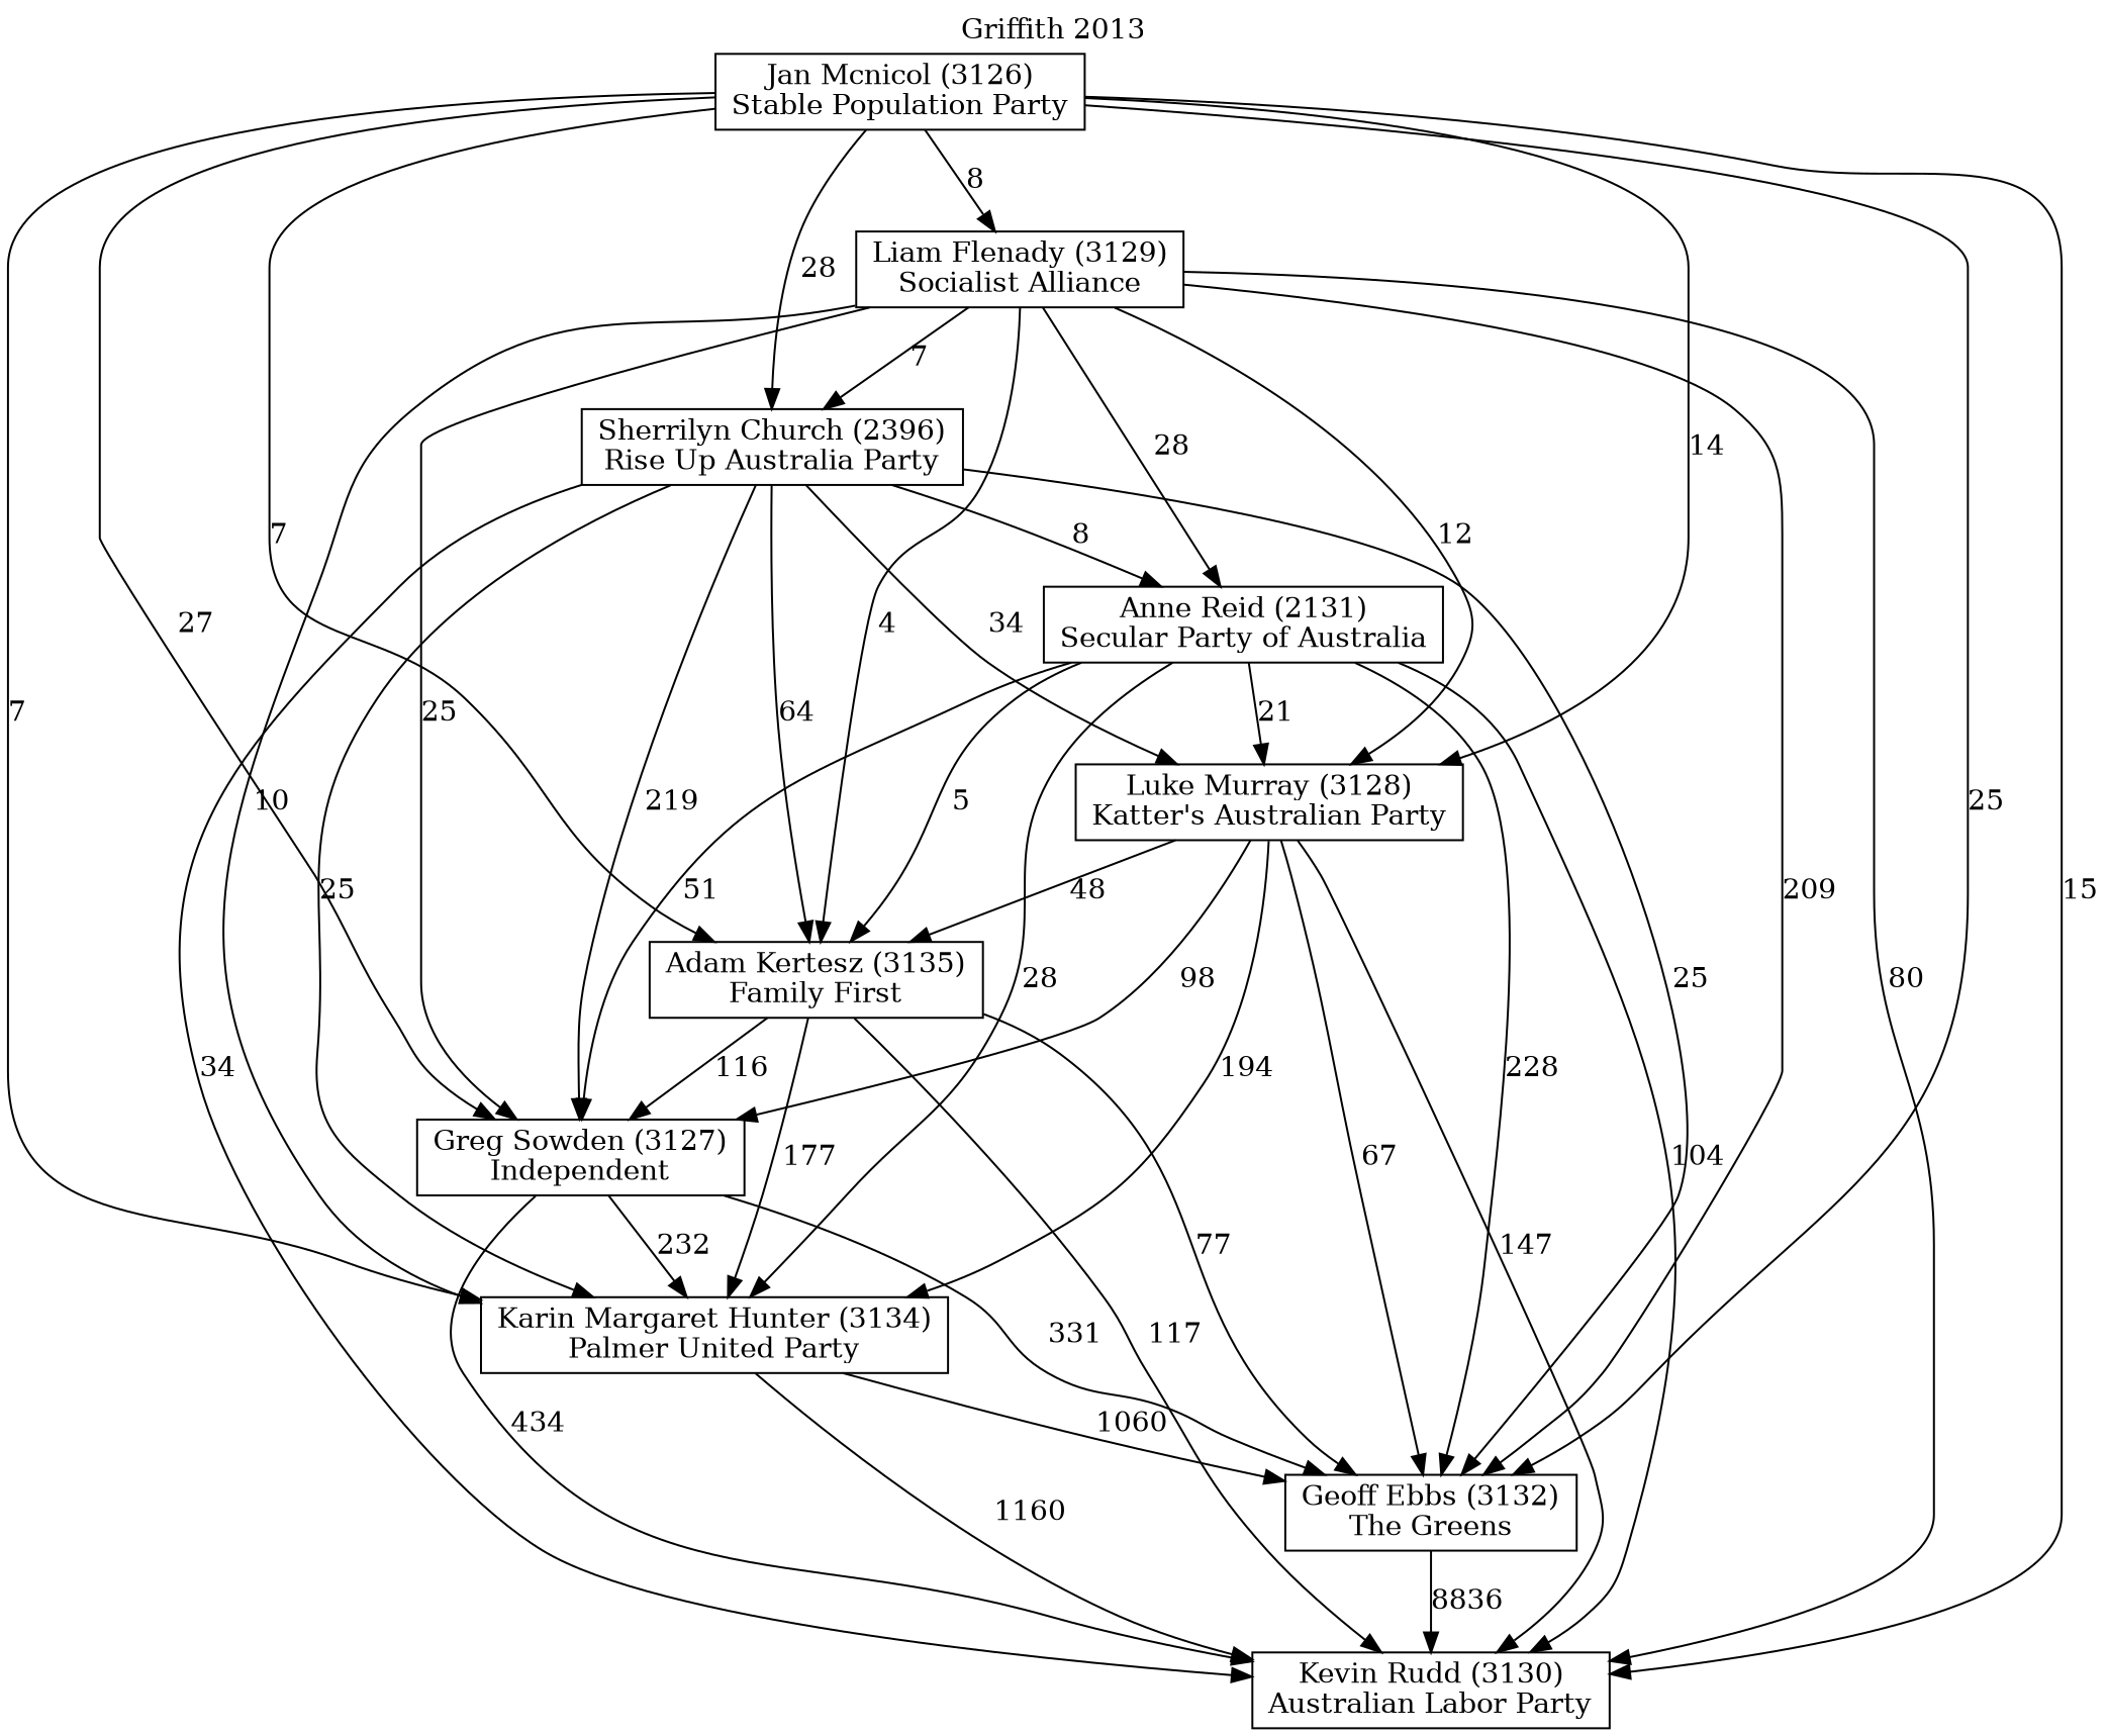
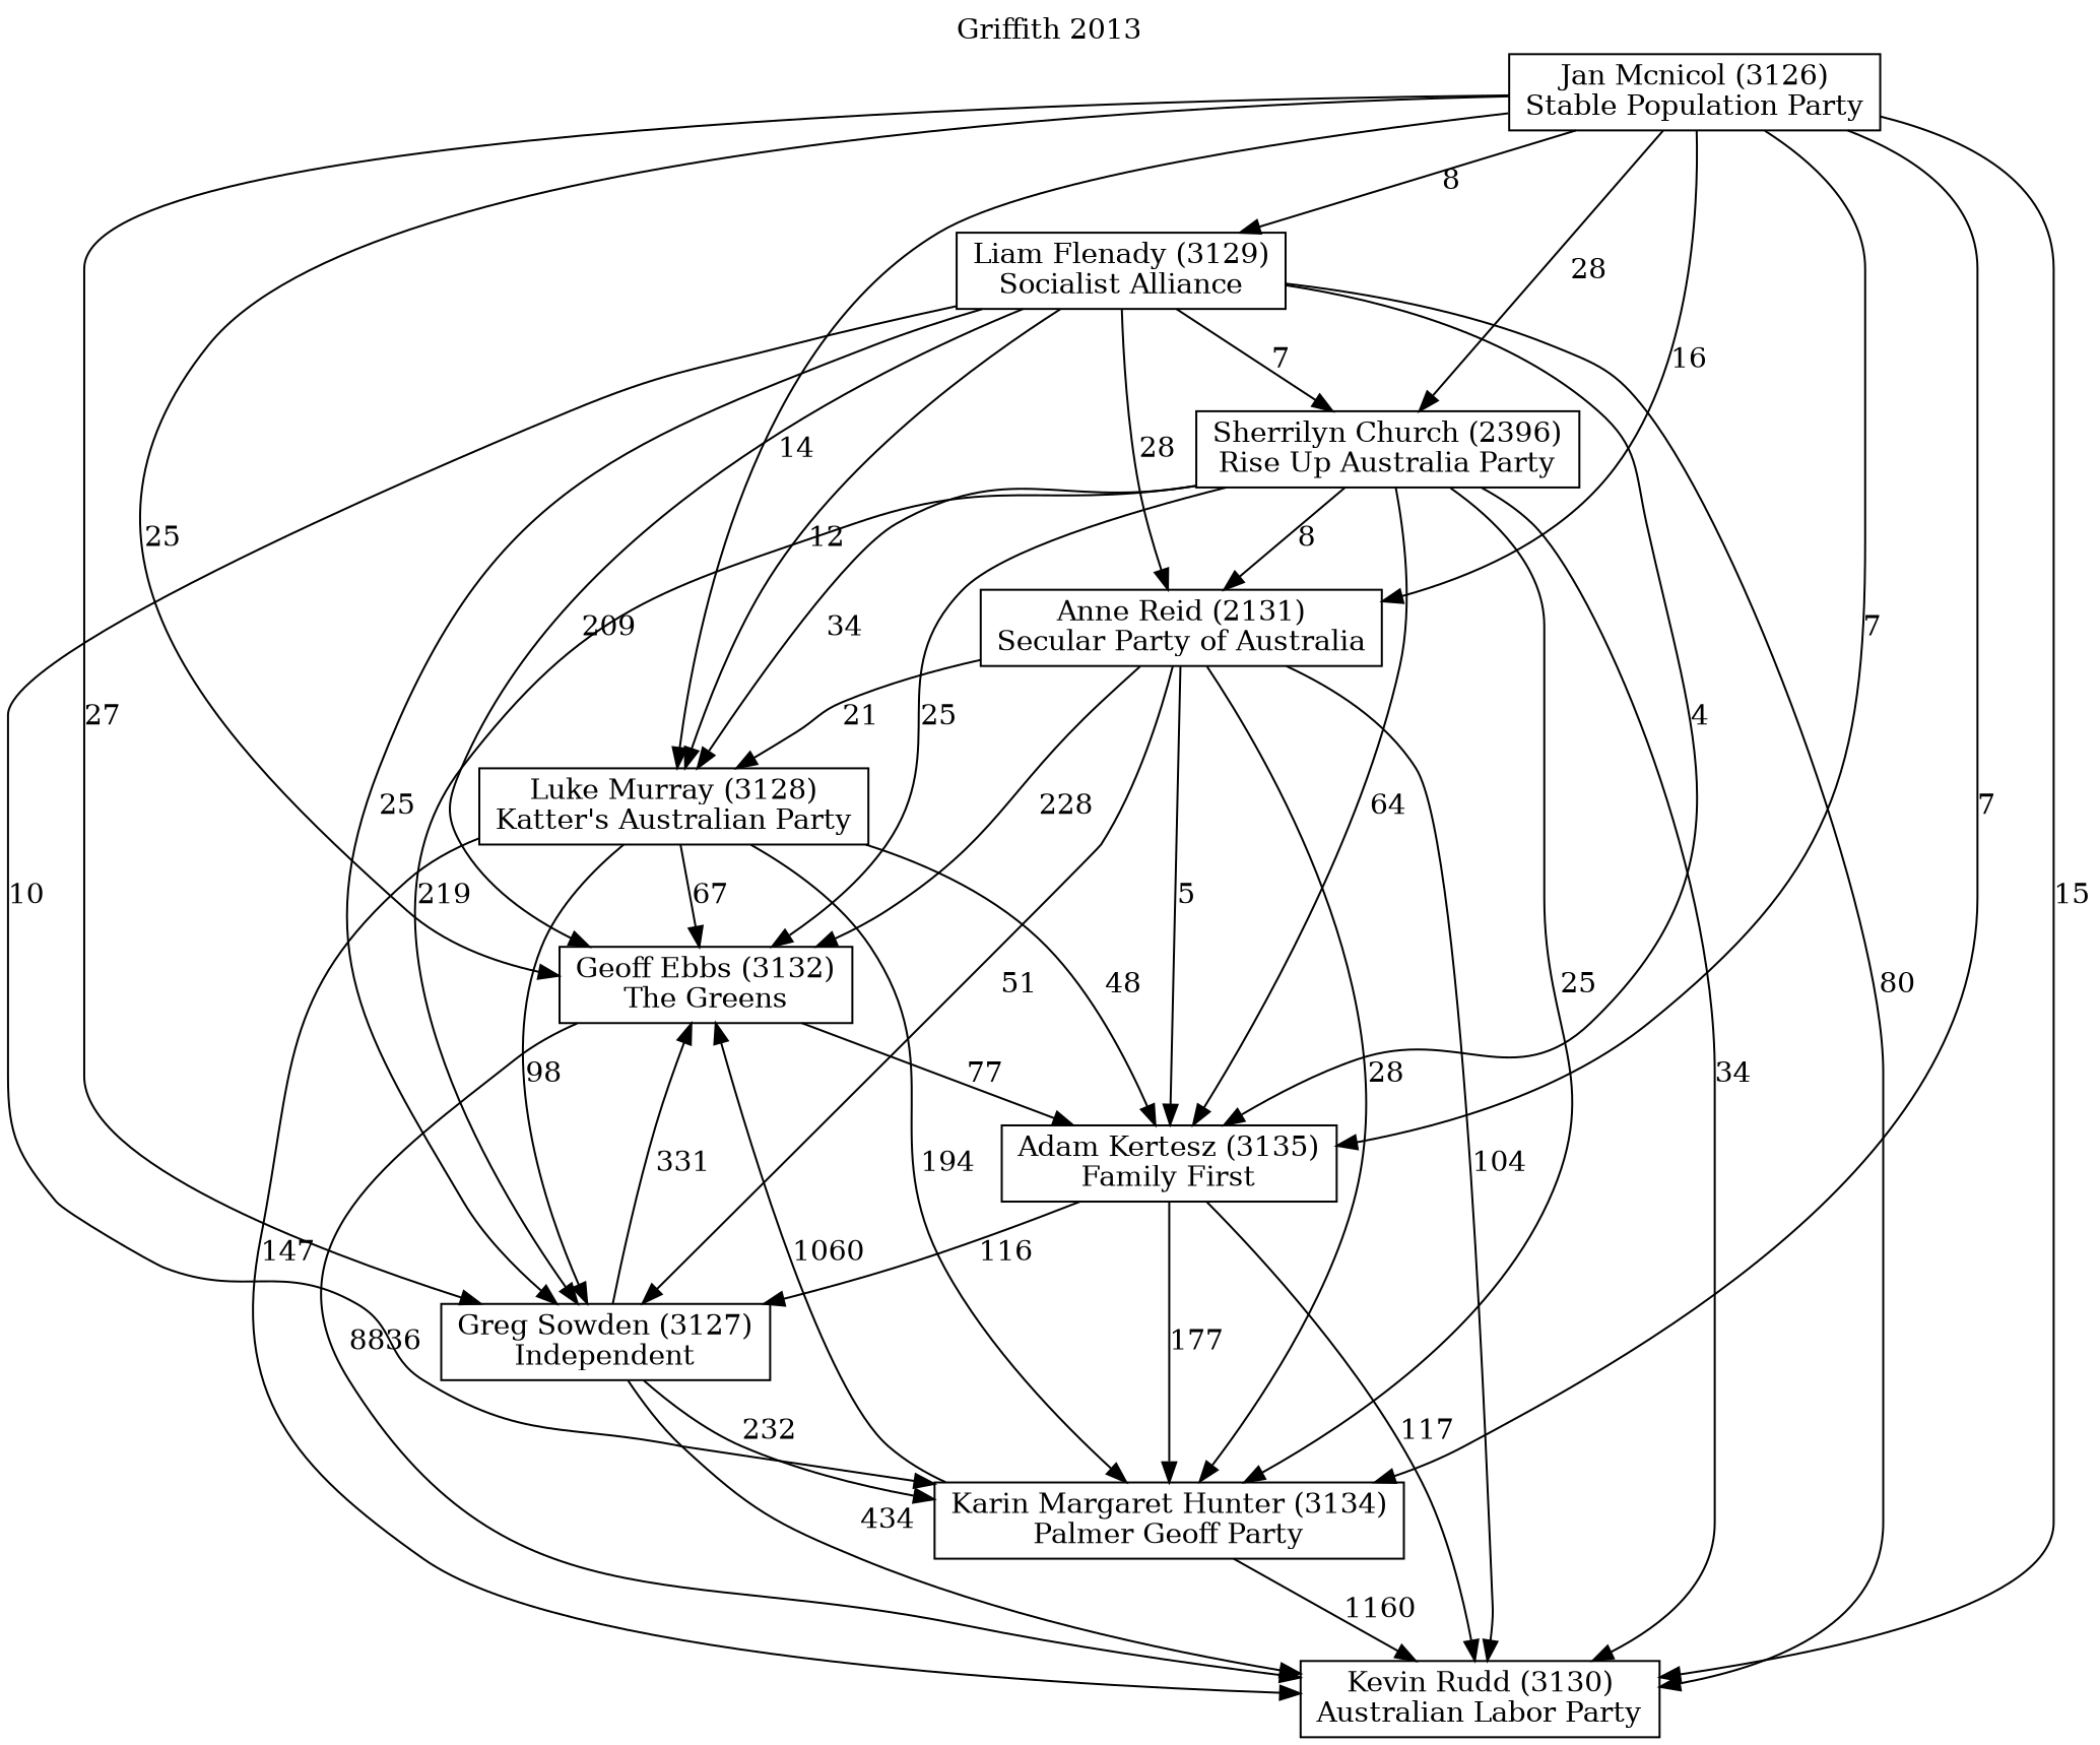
  digraph {
    label="Griffith 2013"
    labelloc=t
    mclimit=10
    node [shape=box]
    n1 [label="Kevin Rudd (3130)\nAustralian Labor Party"]
    n2 [label="Geoff Ebbs (3132)\nThe Greens"]
-   n3 [label="Karin Margaret Hunter (3134)\nPalmer United Party"]
+   n3 [label="Karin Margaret Hunter (3134)\nPalmer Geoff Party"]
    n4 [label="Greg Sowden (3127)\nIndependent"]
    n5 [label="Adam Kertesz (3135)\nFamily First"]
    n6 [label="Luke Murray (3128)\nKatter's Australian Party"]
    n7 [label="Anne Reid (2131)\nSecular Party of Australia"]
    n8 [label="Sherrilyn Church (2396)\nRise Up Australia Party"]
    n9 [label="Liam Flenady (3129)\nSocialist Alliance"]
    n10 [label="Jan Mcnicol (3126)\nStable Population Party"]
    n2 -> n1 [label=8836]
    n3 -> n1 [label=1160]
    n3 -> n2 [label=1060]
    n4 -> n1 [label=434]
    n4 -> n2 [label=331]
    n4 -> n3 [label=232]
    n5 -> n1 [label=117]
-   n5 -> n2 [label=77]
+   n2 -> n5 [label=77]
    n5 -> n3 [label=177]
    n5 -> n4 [label=116]
    n6 -> n1 [label=147]
    n6 -> n2 [label=67]
    n6 -> n3 [label=194]
    n6 -> n4 [label=98]
    n6 -> n5 [label=48]
    n7 -> n1 [label=104]
    n7 -> n2 [label=228]
    n7 -> n3 [label=28]
    n7 -> n4 [label=51]
    n7 -> n5 [label=5]
    n7 -> n6 [label=21]
    n8 -> n1 [label=34]
    n8 -> n2 [label=25]
    n8 -> n3 [label=25]
    n8 -> n4 [label=219]
    n8 -> n5 [label=64]
    n8 -> n6 [label=34]
    n8 -> n7 [label=8]
    n9 -> n1 [label=80]
    n9 -> n2 [label=209]
    n9 -> n3 [label=10]
    n9 -> n4 [label=25]
    n9 -> n5 [label=4]
    n9 -> n6 [label=12]
    n9 -> n7 [label=28]
    n9 -> n8 [label=7]
    n10 -> n1 [label=15]
    n10 -> n2 [label=25]
    n10 -> n3 [label=7]
    n10 -> n4 [label=27]
    n10 -> n5 [label=7]
    n10 -> n6 [label=14]
+   n10 -> n7 [label=16]
    n10 -> n8 [label=28]
    n10 -> n9 [label=8]
  }
